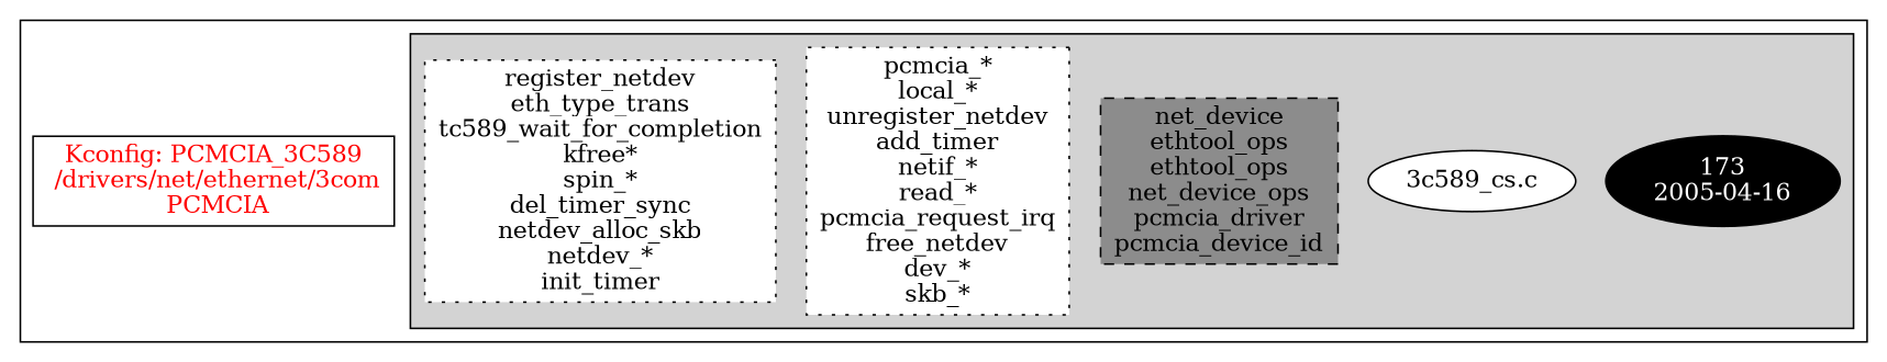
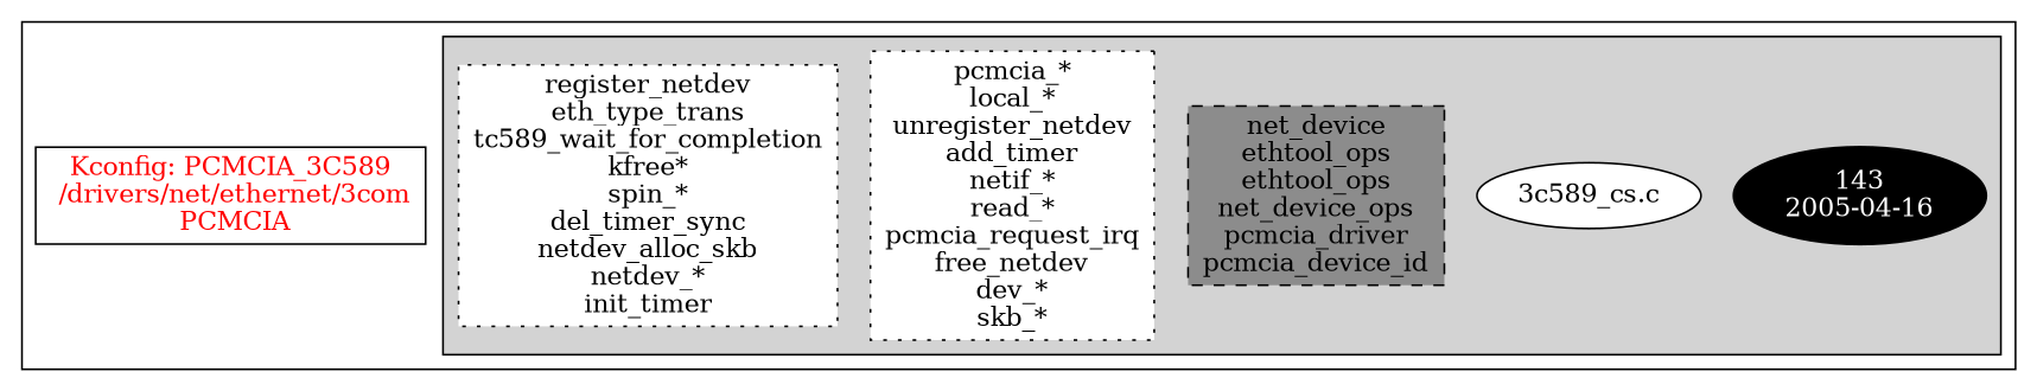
  digraph {
    ranksep=2
    splines=ortho
    node [fillcolor=white fontcolor=black style=filled shape=box]
-   n1 [fillcolor=black fontcolor=white label="173\n2005-04-16" shape=""]
+   n1 [fillcolor=black fontcolor=white label="143\n2005-04-16" shape=""]
    n2 [label="3c589_cs.c\n" shape=""]
    n3 [fillcolor=grey55 label="net_device\nethtool_ops\nethtool_ops\nnet_device_ops\npcmcia_driver\npcmcia_device_id\n" style="filled,dashed"]
    n4 [label="pcmcia_*\nlocal_*\nunregister_netdev\nadd_timer\nnetif_*\nread_*\npcmcia_request_irq\nfree_netdev\ndev_*\nskb_*\n" style="filled,dotted"]
    n5 [label="register_netdev\neth_type_trans\ntc589_wait_for_completion\nkfree*\nspin_*\ndel_timer_sync\nnetdev_alloc_skb\nnetdev_*\ninit_timer\n" style="filled,dotted"]
    n6 [fontcolor=red label="Kconfig: PCMCIA_3C589\n /drivers/net/ethernet/3com\n  PCMCIA " fillcolor="" style=""]
    subgraph cluster_1 {
      n6
      subgraph cluster_2 {
        style=filled
        n1
        n2
        n3
        n4
        n5
      }
    }
  }
